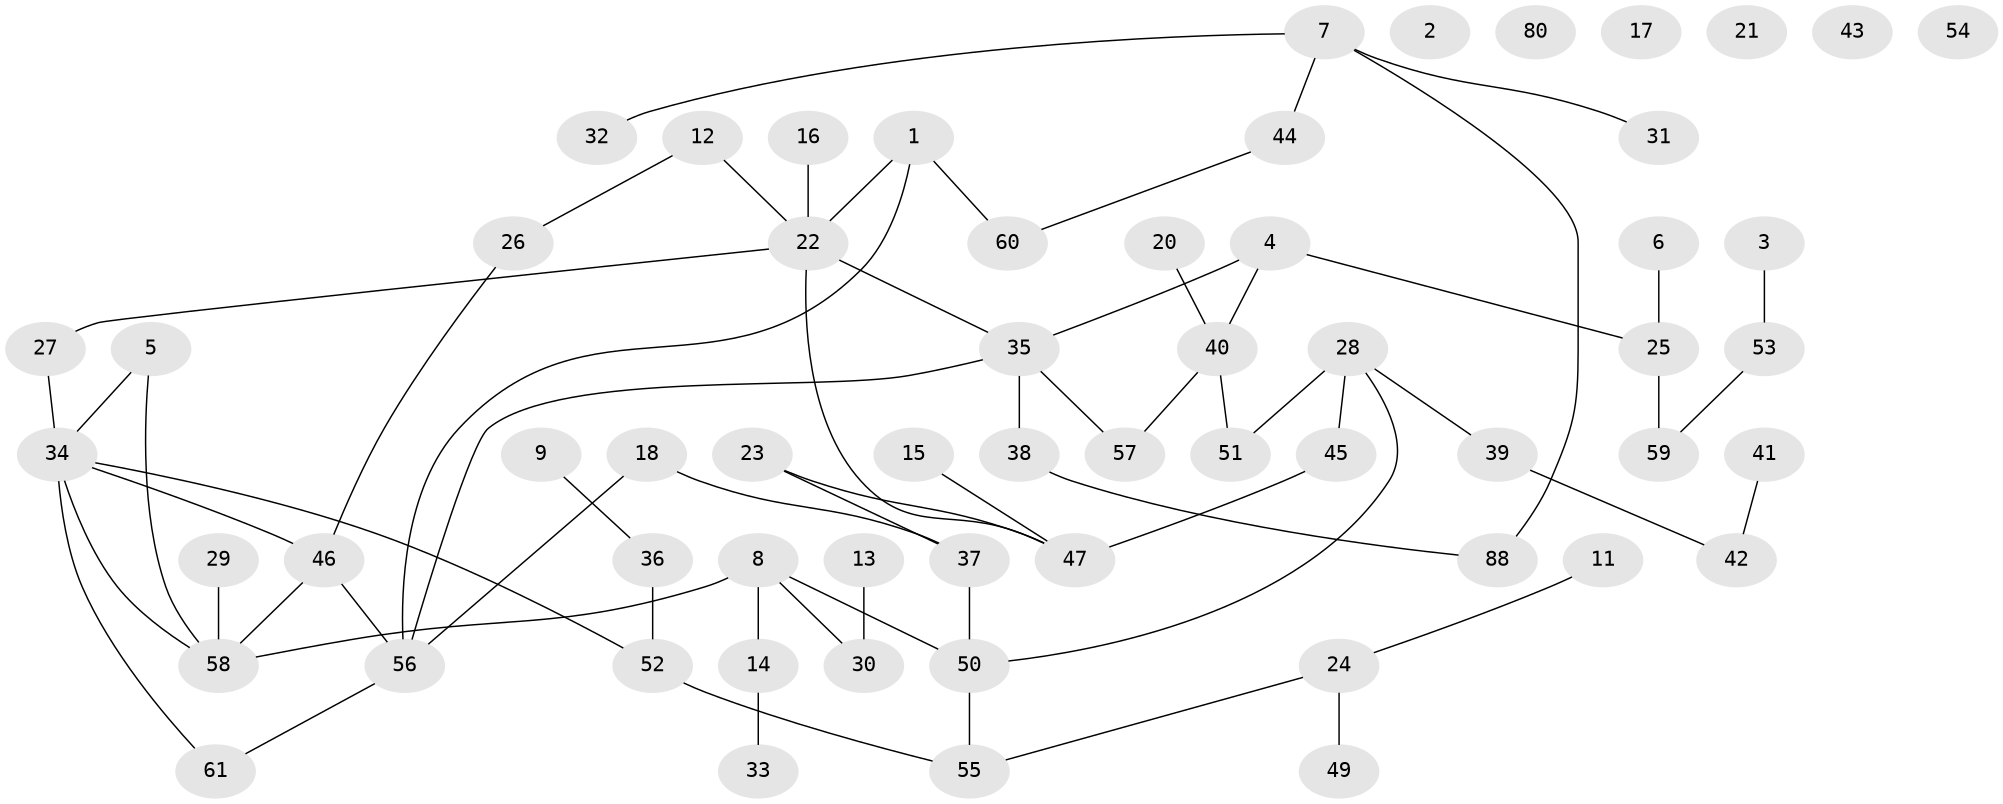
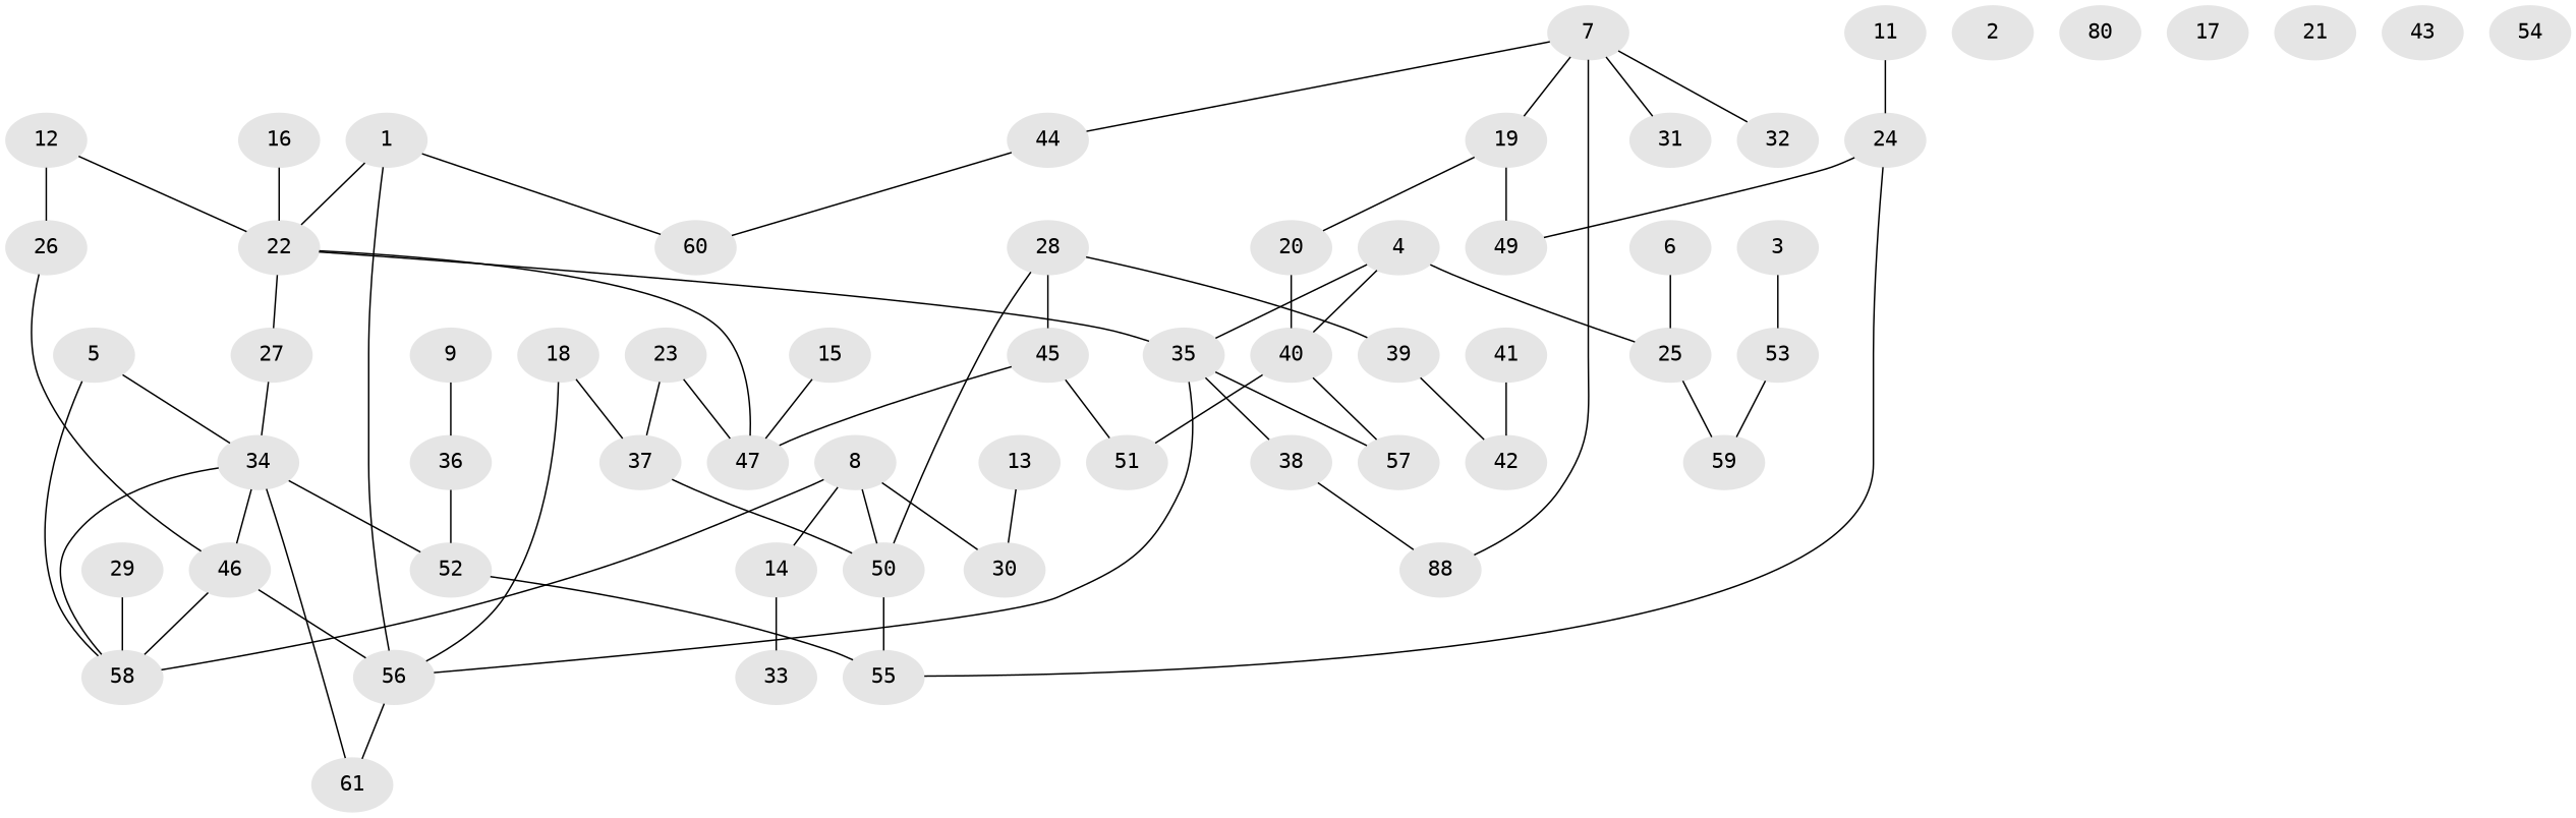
  graph {
    fontname="DejaVu Sans Mono"
    node [color=gray90 fontname="DejaVu Sans Mono" style=filled]
    edge [fontname="DejaVu Sans Mono"]
    1
    22
    56
    60
    35
    47
    27
    61
    2
    3
    53
    59
    4
    25
    40
    38
    57
    51
    5
    34
    58
    46
    52
    6
    7
+   19
    31
    32
    44
    n30 [label=88]
    20
    49
    8
    14
    30
    50
    33
    55
    9
    36
    n41 [label=80]
    11
    24
    12
    26
    13
    15
    16
    17
    18
    37
    21
    23
    28
    39
    45
    42
    29
    41
    43
    54
    1 -- 22
    1 -- 56
    1 -- 60
    22 -- 35
    22 -- 47
    22 -- 27
    56 -- 61
    35 -- 56
    35 -- 38
    35 -- 57
    27 -- 34
    3 -- 53
    53 -- 59
    4 -- 35
    4 -- 25
    4 -- 40
    25 -- 59
    40 -- 57
    40 -- 51
    38 -- n30
    5 -- 34
    5 -- 58
    34 -- 61
    34 -- 58
    34 -- 46
    34 -- 52
    46 -- 56
    46 -- 58
    52 -- 55
    6 -- 25
+   7 -- 19
    7 -- 31
    7 -- 32
    7 -- 44
    7 -- n30
+   19 -- 20
+   19 -- 49
    44 -- 60
    20 -- 40
    8 -- 58
    8 -- 14
    8 -- 30
    8 -- 50
    14 -- 33
    50 -- 55
    9 -- 36
    36 -- 52
    11 -- 24
    24 -- 49
    24 -- 55
    12 -- 22
    12 -- 26
    26 -- 46
    13 -- 30
    15 -- 47
    16 -- 22
    18 -- 56
    18 -- 37
    37 -- 50
    23 -- 47
    23 -- 37
    28 -- 50
    28 -- 39
    28 -- 45
    39 -- 42
    45 -- 47
-   28 -- 51
+   45 -- 51
    29 -- 58
    41 -- 42
  }
